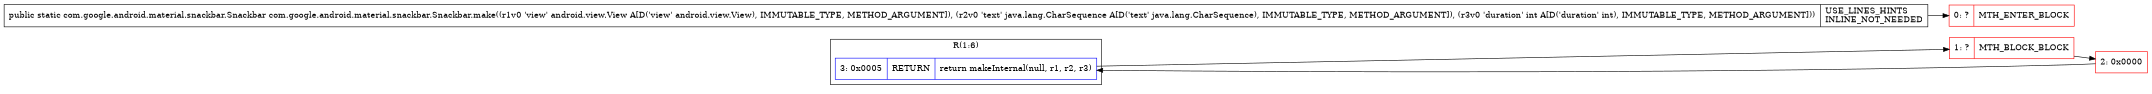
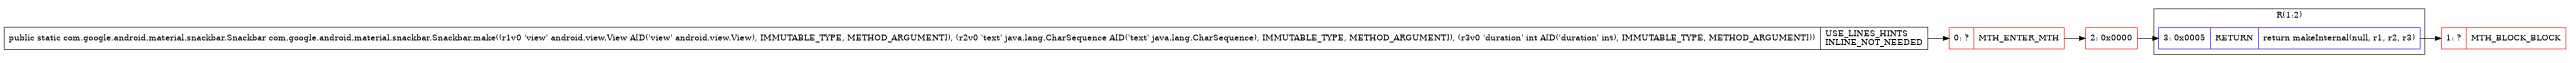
  digraph {
    rankdir=LR
    node [color=red shape=record]
    n1 [color=blue label="{3\:\ 0x0005|RETURN\l|return makeInternal(null, r1, r2, r3)\l}"]
    n2 [label="{1\:\ ?|MTH_BLOCK_BLOCK\l}"]
-   n3 [label="{0\:\ ?|MTH_ENTER_BLOCK\l}"]
+   n3 [label="{0\:\ ?|MTH_ENTER_MTH\l}"]
    n4 [label="{2\:\ 0x0000}"]
    n5 [label="{public static com.google.android.material.snackbar.Snackbar com.google.android.material.snackbar.Snackbar.make((r1v0 'view' android.view.View A[D('view' android.view.View), IMMUTABLE_TYPE, METHOD_ARGUMENT]), (r2v0 'text' java.lang.CharSequence A[D('text' java.lang.CharSequence), IMMUTABLE_TYPE, METHOD_ARGUMENT]), (r3v0 'duration' int A[D('duration' int), IMMUTABLE_TYPE, METHOD_ARGUMENT]))  | USE_LINES_HINTS\lINLINE_NOT_NEEDED\l}" color=""]
    subgraph cluster_1 {
-     label="R(1:6)"
+     label="R(1:2)"
      n1
    }
    n1 -> n2
-   n2 -> n4
+   n3 -> n4
    n4 -> n1
    n5 -> n3
  }
